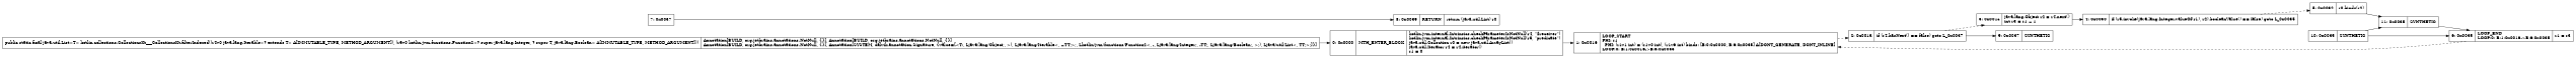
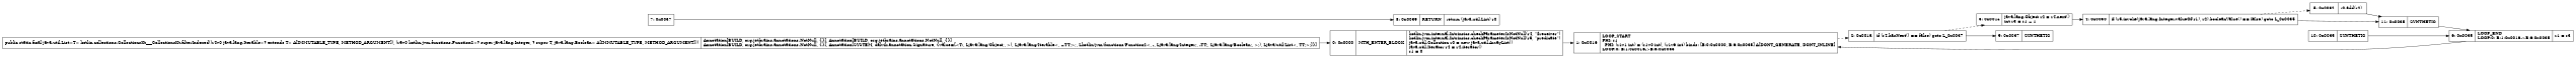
  digraph {
    rankdir=LR
    node [shape=record]
    n1 [label="{0\:\ 0x0000|MTH_ENTER_BLOCK\l|kotlin.jvm.internal.Intrinsics.checkParameterIsNotNull(r4, \"$receiver\")\lkotlin.jvm.internal.Intrinsics.checkParameterIsNotNull(r5, \"predicate\")\ljava.util.Collection r0 = new java.util.ArrayList()\ljava.util.Iterator r4 = r4.iterator()\lr1 = 0\l}"]
    n2 [label="{1\:\ 0x0016|LOOP_START\lPHI: r1 \l  PHI: (r1v1 int) = (r1v0 int), (r1v6 int) binds: [B:0:0x0000, B:6:0x0035] A[DONT_GENERATE, DONT_INLINE]\lLOOP:0: B:1:0x0016\-\>B:6:0x0035\l}"]
    n3 [label="{2\:\ 0x001a|if (r4.hasNext() == false) goto L_0x0037\l}"]
    n4 [label="{3\:\ 0x001c|java.lang.Object r2 = r4.next()\lint r3 = r1 + 1\l}"]
    n5 [label="{9\:\ 0x0037|SYNTHETIC\l}"]
    n6 [label="{4\:\ 0x0030|if (r5.invoke(java.lang.Integer.valueOf(r1), r2).booleanValue() == false) goto L_0x0035\l}"]
-   n7 [label="{5\:\ 0x0032|r0.binds(r2)\l}"]
+   n7 [label="{5\:\ 0x0032|r0.add(r2)\l}"]
    n8 [label="{11\:\ 0x0035|SYNTHETIC\l}"]
    n9 [label="{6\:\ 0x0035|LOOP_END\lLOOP:0: B:1:0x0016\-\>B:6:0x0035\l|r1 = r3\l}"]
    n10 [label="{10\:\ 0x0035|SYNTHETIC\l}"]
    n11 [label="{7\:\ 0x0037}"]
    n12 [label="{8\:\ 0x0039|RETURN\l|return (java.util.List) r0\l}"]
    n13 [label="{public static final java.util.List\<T\> kotlin.collections.CollectionsKt___CollectionsKt.filterIndexed((r4v0 java.lang.Iterable\<? extends T\> A[IMMUTABLE_TYPE, METHOD_ARGUMENT]), (r5v0 kotlin.jvm.functions.Function2\<? super java.lang.Integer, ? super T, java.lang.Boolean\> A[IMMUTABLE_TYPE, METHOD_ARGUMENT]))  | Annotation[BUILD, org.jetbrains.annotations.NotNull, \{\}], Annotation[BUILD, org.jetbrains.annotations.NotNull, \{\}]\lAnnotation[BUILD, org.jetbrains.annotations.NotNull, \{\}], Annotation[SYSTEM, dalvik.annotation.Signature, \{value=[\<T:, Ljava\/lang\/Object;, \>(, Ljava\/lang\/Iterable\<, +TT;\>;, Lkotlin\/jvm\/functions\/Function2\<, \-, Ljava\/lang\/Integer;, \-TT;, Ljava\/lang\/Boolean;, \>;), Ljava\/util\/List\<, TT;\>;]\}]\l}"]
    n1 -> n2
    n2 -> n3 [style=dashed]
    n3 -> n4 [style=dashed]
    n3 -> n5
    n4 -> n6
    n6 -> n7 [style=dashed]
-   n10 -> n8
+   n6 -> n8
    n7 -> n8
    n8 -> n9
-   n9 -> n2 [style=dashed]
+   n9 -> n2
    n10 -> n9
    n11 -> n12
    n13 -> n1
  }
